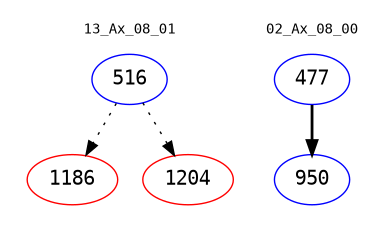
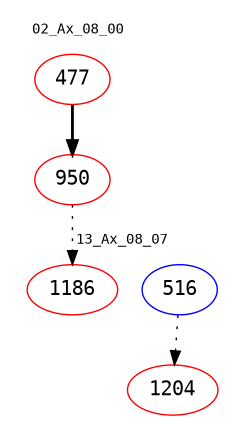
  digraph {
    fontname="DejaVu Sans Mono"
    node [color=red fontname="DejaVu Sans Mono"]
    edge [color=black fontname="DejaVu Sans Mono" style=dotted]
    n1 [color=blue label=516]
    n2 [label=1186]
    n3 [label=1204]
-   n4 [color=blue label=477]
-   n5 [color=blue label=950]
+   n4 [label=477]
+   n5 [label=950]
    subgraph cluster_1 {
      color=white
      fontsize=10
-     label="13_Ax_08_01"
+     label="13_Ax_08_07"
      n1
      n2
      n3
    }
    subgraph cluster_2 {
      color=white
      fontsize=10
      label="02_Ax_08_00"
      n4
      n5
    }
-   n1 -> n2
+   n5 -> n2
    n1 -> n3
    n4 -> n5 [style=bold]
  }
